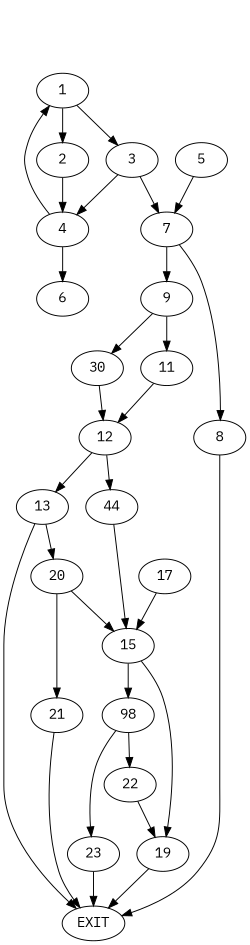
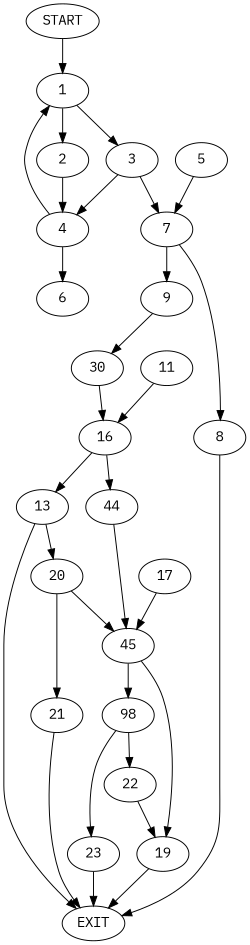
  digraph {
    fontname="IBM Plex Mono"
    node [fontname="IBM Plex Mono"]
    edge [fontname="IBM Plex Mono"]
+   n1 [label=START]
    1
    2
    3
    n5 [label=EXIT]
    4
    7
    6
    5
    8
    9
    n12 [label=30]
    11
-   12
+   12 [label=16]
    13
    n16 [label=44]
    20
-   15
+   15 [label=45]
    n19 [label=98]
    19
    22
    23
    17
    21
+   n1 -> 1
    1 -> 2
    1 -> 3
    2 -> 4
    3 -> 4
    3 -> 7
    4 -> 1
    4 -> 6
    7 -> 8
    7 -> 9
    5 -> 7
    8 -> n5
    9 -> n12
-   9 -> 11
    n12 -> 12
    11 -> 12
    12 -> 13
    12 -> n16
    13 -> n5
    13 -> 20
    n16 -> 15
    20 -> 15
    20 -> 21
    15 -> n19
    15 -> 19
    n19 -> 22
    n19 -> 23
    19 -> n5
    22 -> 19
    23 -> n5
    17 -> 15
    21 -> n5
  }
